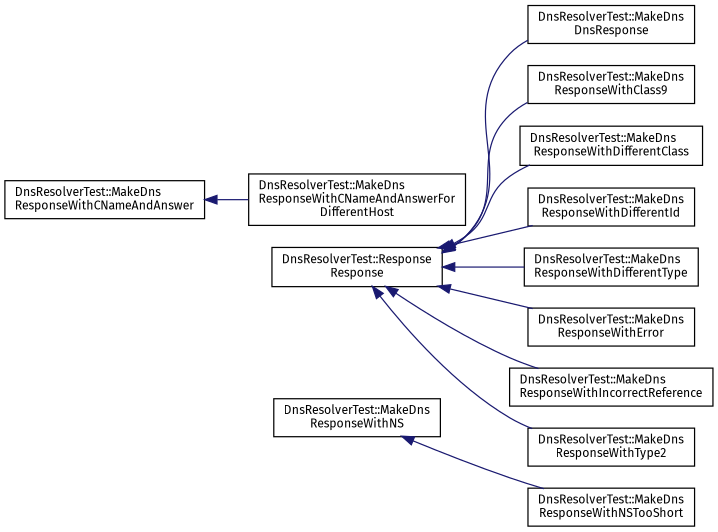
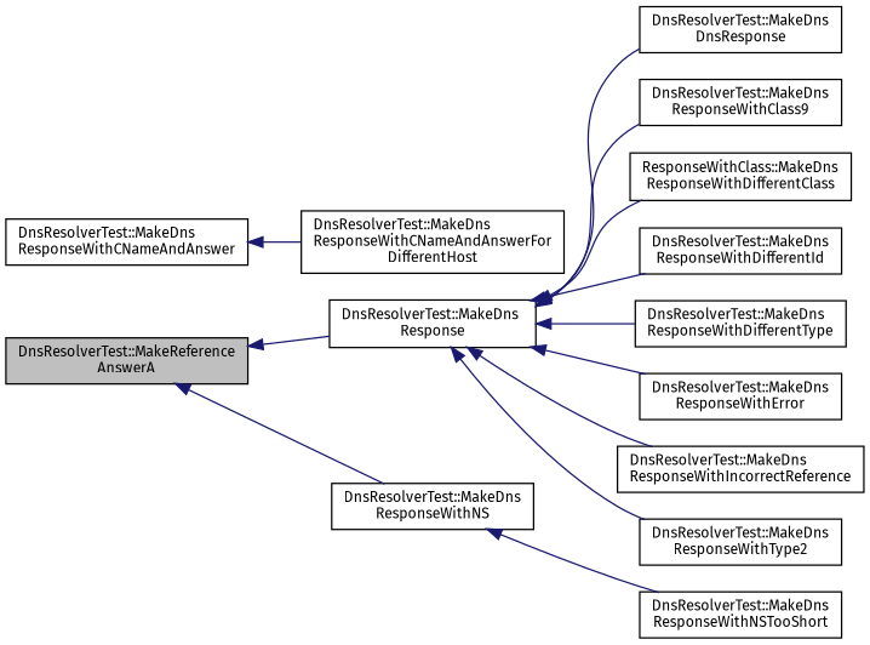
  digraph {
    fontname="Fira Sans"
    rankdir=LR
    node [color=black fillcolor=white fontname="Fira Sans" fontsize=10 shape=record style=filled]
    edge [color=midnightblue dir=back fontname="Fira Sans" fontsize=10 labelfontname=Helvetica labelfontsize=10 style=solid]
-   n2 [height=0.2 label="DnsResolverTest::Response\lResponse" width=0.4]
+   n1 [fillcolor=grey75 fontcolor=black height=0.2 label="DnsResolverTest::MakeReference\lAnswerA" width=0.4]
+   n2 [height=0.2 label="DnsResolverTest::MakeDns\lResponse" width=0.4]
    n3 [height=0.2 label="DnsResolverTest::MakeDns\lResponseWithNS" width=0.4]
    n4 [height=0.2 label="DnsResolverTest::MakeDns\lDnsResponse" width=0.4]
    n5 [height=0.2 label="DnsResolverTest::MakeDns\lResponseWithClass9" width=0.4]
-   n6 [height=0.2 label="DnsResolverTest::MakeDns\lResponseWithDifferentClass" width=0.4]
+   n6 [height=0.2 label="ResponseWithClass::MakeDns\lResponseWithDifferentClass" width=0.4]
    n7 [height=0.2 label="DnsResolverTest::MakeDns\lResponseWithDifferentId" width=0.4]
    n8 [height=0.2 label="DnsResolverTest::MakeDns\lResponseWithDifferentType" width=0.4]
    n9 [height=0.2 label="DnsResolverTest::MakeDns\lResponseWithError" width=0.4]
    n10 [height=0.2 label="DnsResolverTest::MakeDns\lResponseWithIncorrectReference" width=0.4]
    n11 [height=0.2 label="DnsResolverTest::MakeDns\lResponseWithType2" width=0.4]
    n12 [height=0.2 label="DnsResolverTest::MakeDns\lResponseWithCNameAndAnswer" width=0.4]
    n13 [height=0.2 label="DnsResolverTest::MakeDns\lResponseWithCNameAndAnswerFor\lDifferentHost" width=0.4]
    n14 [height=0.2 label="DnsResolverTest::MakeDns\lResponseWithNSTooShort" width=0.4]
+   n1 -> n2
+   n1 -> n3
    n2 -> n4
    n2 -> n5
    n2 -> n6
    n2 -> n7
    n2 -> n8
    n2 -> n9
    n2 -> n10
    n2 -> n11
    n3 -> n14
    n12 -> n13
  }
